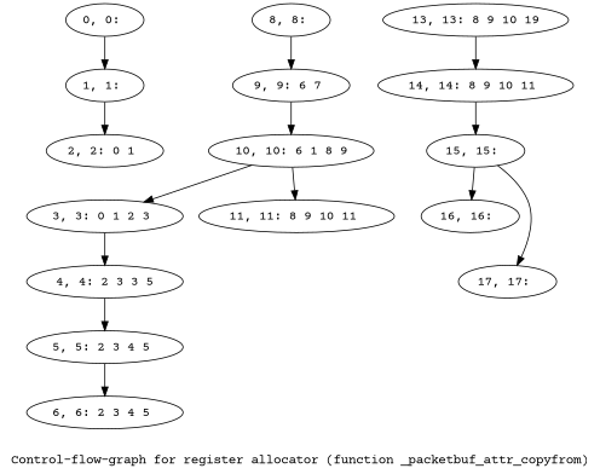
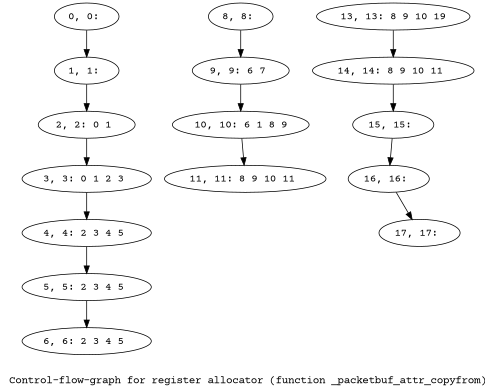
  digraph {
    fontname="Courier Prime"
    label="Control-flow-graph for register allocator (function _packetbuf_attr_copyfrom)"
    node [fontname="Courier Prime"]
    edge [fontname="Courier Prime"]
    n1 [label="0, 0: "]
    n2 [label="1, 1: "]
    n3 [label="2, 2: 0 1 "]
    n4 [label="3, 3: 0 1 2 3 "]
-   n5 [label="4, 4: 2 3 3 5"]
+   n5 [label="4, 4: 2 3 4 5 "]
    n6 [label="5, 5: 2 3 4 5 "]
    n7 [label="6, 6: 2 3 4 5 "]
    n8 [label="8, 8: "]
    n9 [label="9, 9: 6 7 "]
    n10 [label="10, 10: 6 1 8 9"]
    n11 [label="11, 11: 8 9 10 11 "]
    n12 [label="13, 13: 8 9 10 19"]
    n13 [label="14, 14: 8 9 10 11 "]
    n14 [label="15, 15: "]
    n15 [label="16, 16: "]
    n16 [label="17, 17: "]
    n1 -> n2
    n2 -> n3
-   n10 -> n4
+   n3 -> n4
    n4 -> n5
    n5 -> n6
    n6 -> n7
    n8 -> n9
    n9 -> n10
    n10 -> n11
    n12 -> n13
    n13 -> n14
    n14 -> n15
-   n14 -> n16
+   n15 -> n16
  }
